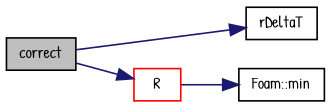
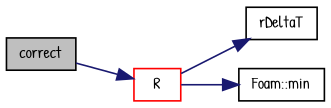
  digraph {
    fontname="Patrick Hand"
    rankdir=LR
    node [color=black fontname="Patrick Hand" fontsize=10 shape=record]
    edge [color=midnightblue fontname="Patrick Hand" fontsize=10 labelfontname=FreeSans labelfontsize=10 style=solid]
    n1 [fillcolor=grey75 fontcolor=black height=0.2 label=correct style=filled width=0.4]
    n2 [color=red height=0.2 label=R width=0.4]
    n3 [height=0.2 label=rDeltaT width=0.4]
    n4 [height=0.2 label="Foam::min" width=0.4]
    n1 -> n2
-   n1 -> n3
+   n2 -> n3
    n2 -> n4
  }
